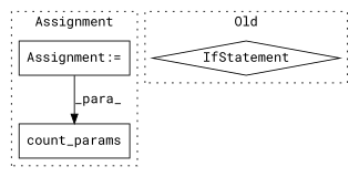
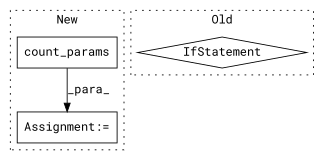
  digraph {
    fontname="Roboto Mono"
    node [shape=box fontname="Roboto Mono"]
    n1 [a=32 l="13,1" label=count_params s="9366,9400"]
    n2 [a=7 l=1 label="Assignment:=" s=9341]
    n3 [a=25 l="4,2" label=IfStatement s="11137,11188" shape=diamond]
    subgraph cluster_1 {
-     label=Assignment
+     label=New
      style=dotted
      n1
      n2
    }
    subgraph cluster_2 {
      label=Old
      style=dotted
      n3
    }
-   n2 -> n1 [label=_para_ fontname="Roboto Mono"]
+   n1 -> n2 [label=_para_ fontname="Roboto Mono"]
  }
